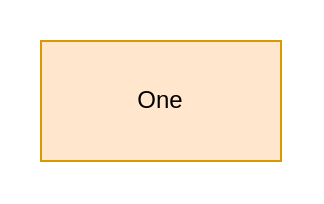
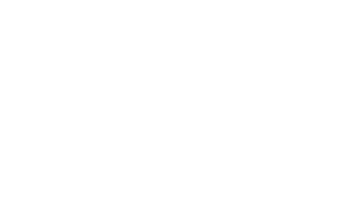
  <mxCell id="0" />
  <mxCell id="1" parent="0" />
- <mxCell id="2" value="One" style="rounded=0;whiteSpace=wrap;html=1;hachureGap=4;pointerEvents=0;fillColor=#ffe6cc;strokeColor=#d79b00;" parent="1" vertex="1"><mxGeometry x="20" y="20" width="120" height="60" as="geometry" /></mxCell>
